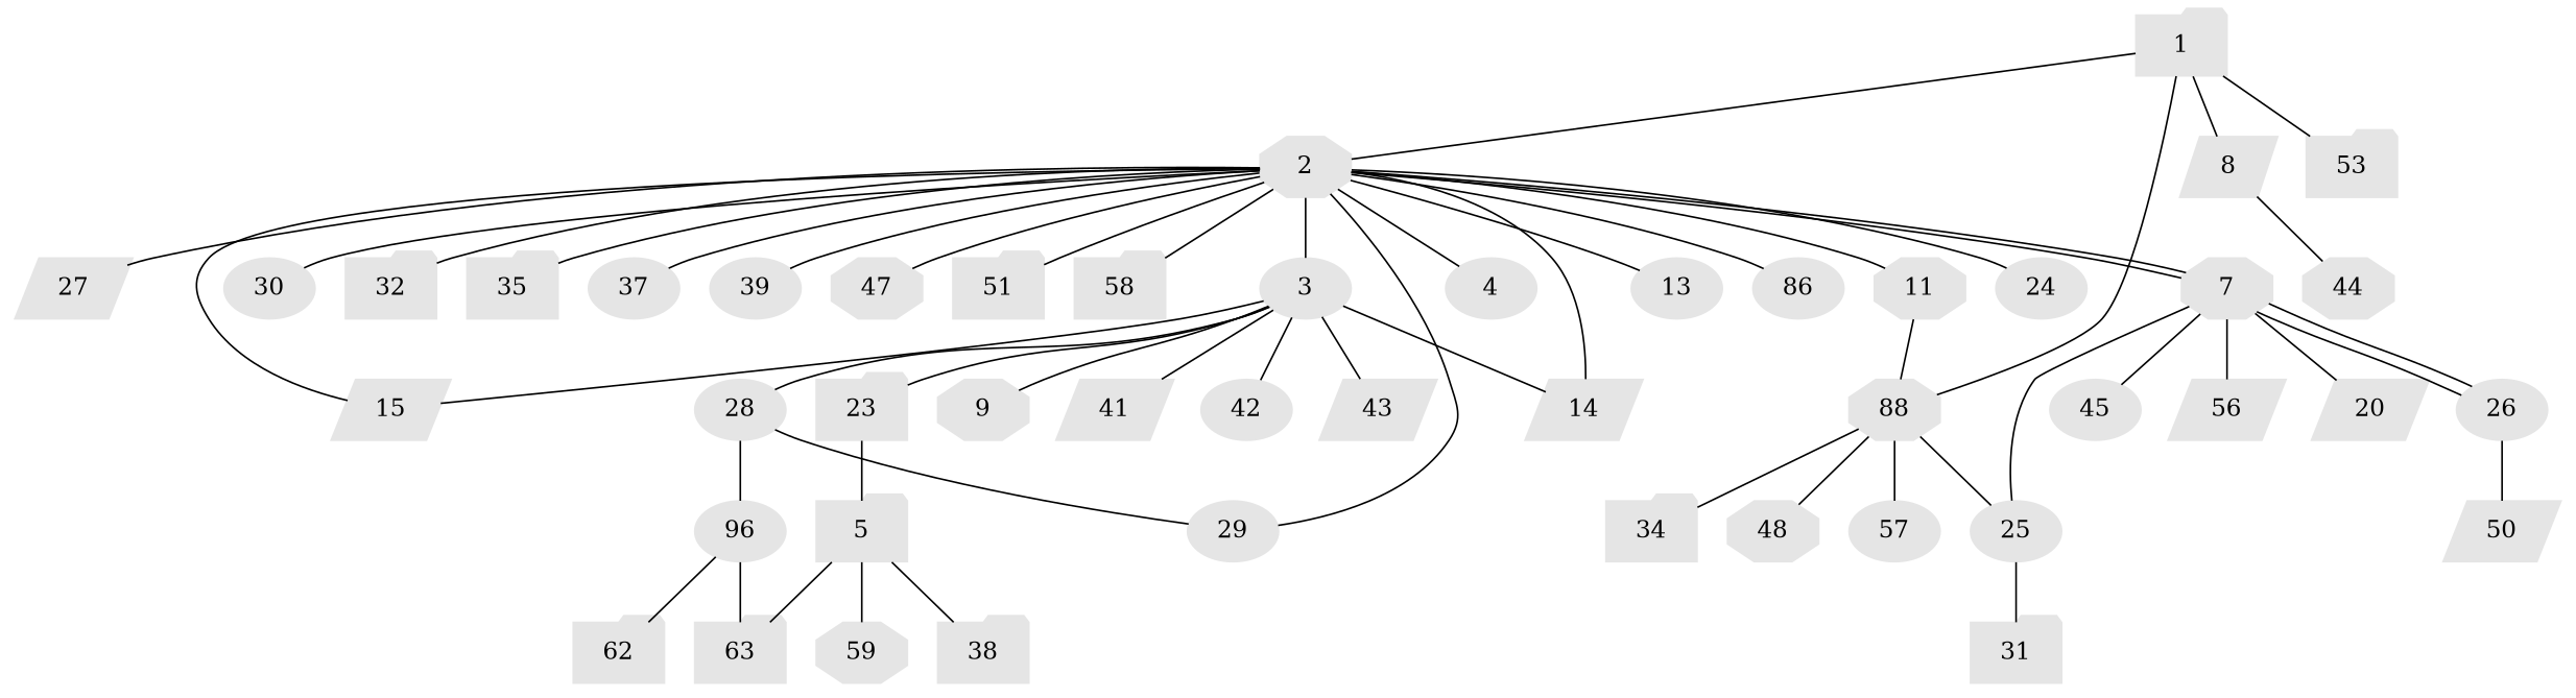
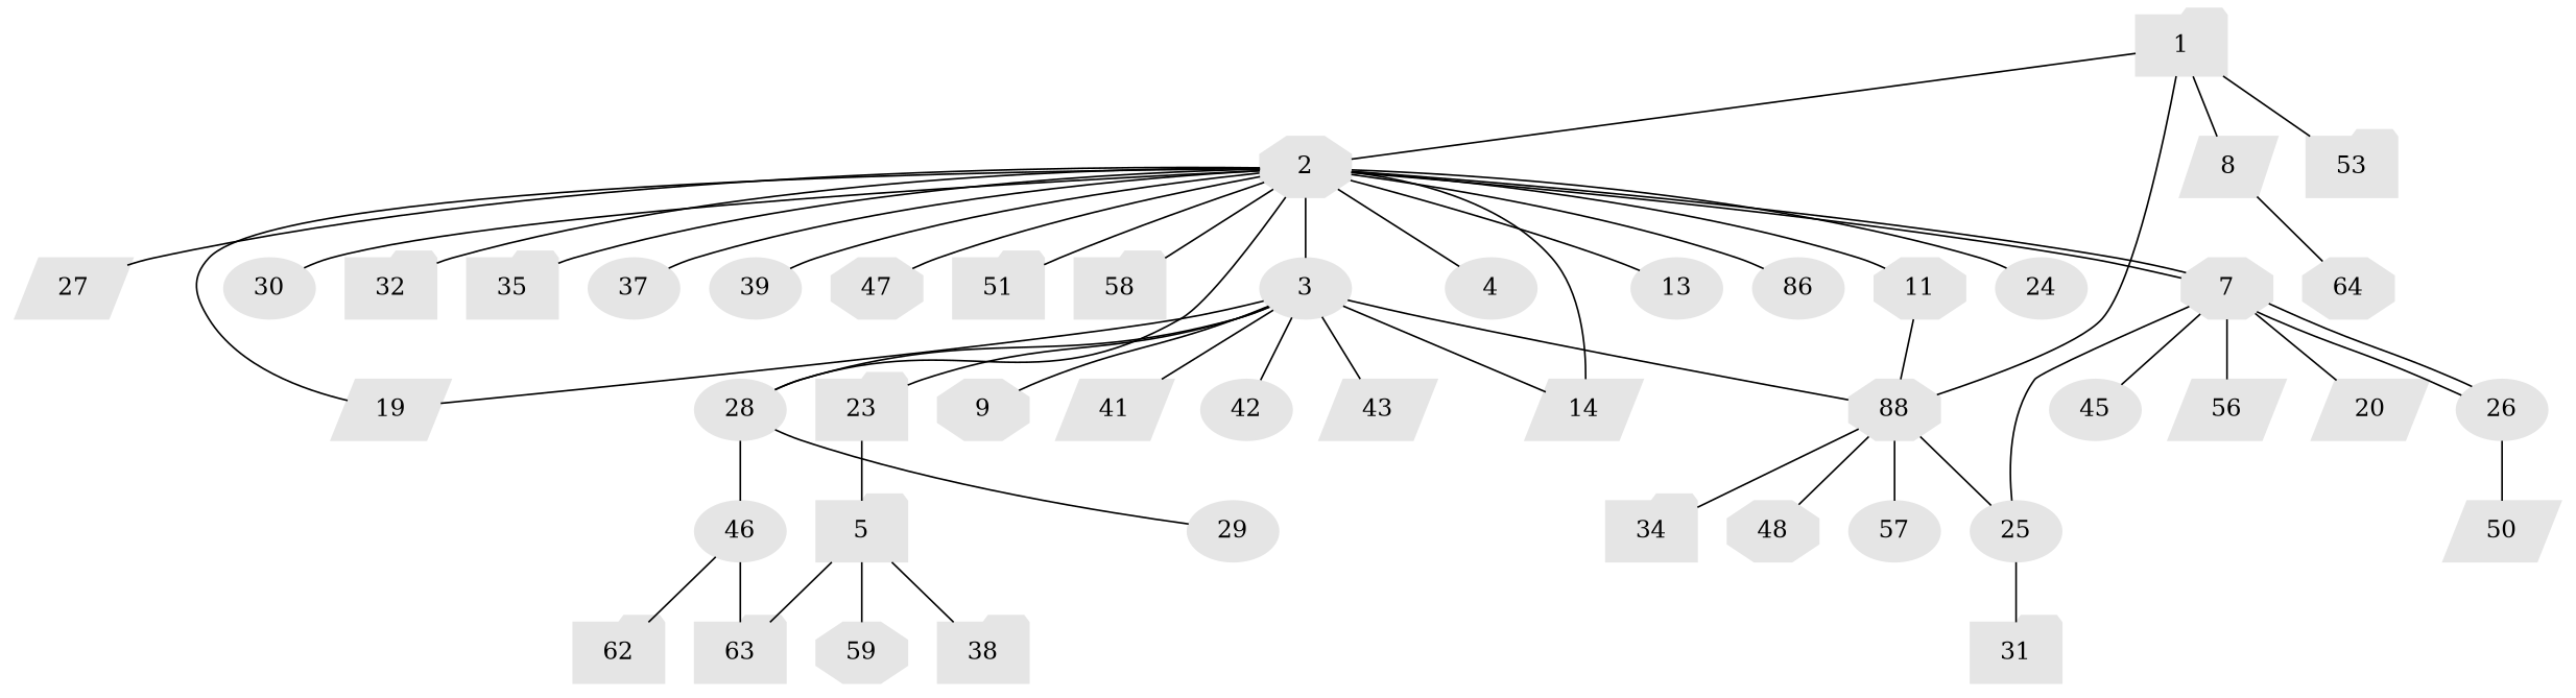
  graph {
    node [color=gray90 shape=ellipse style=filled]
    1 [shape=folder super="+15"]
    2 [shape=octagon super="+10"]
    8 [shape=parallelogram super="+33"]
    n4 [label=88 shape=octagon super="+21"]
    53 [shape=folder]
    3 [super="+40"]
    4
    7 [shape=octagon super="+22"]
    11 [shape=octagon super="+12"]
    13
    14 [shape=parallelogram super="+52"]
    n12 [label=86]
    24
    27 [shape=parallelogram]
    28 [super="+36"]
    30
    32 [shape=folder]
    35 [shape=folder]
    37
    39
    47 [shape=octagon]
    51 [shape=folder]
    58 [shape=folder]
-   19 [shape=parallelogram label=15]
-   44 [shape=octagon]
+   19 [shape=parallelogram]
+   44 [shape=octagon label=64]
    25 [super="+60"]
    34 [shape=folder]
    48 [shape=octagon]
    57 [super="+61"]
    9 [shape=octagon]
    23 [shape=folder]
    41 [shape=parallelogram]
    42
    43 [shape=parallelogram]
    20 [shape=parallelogram]
    26 [super="+49"]
    45
    56 [shape=parallelogram]
-   46 [super="+55" label=96]
+   46 [super="+55"]
    29
    63 [shape=folder]
    62 [shape=folder]
    5 [shape=folder super="+6"]
    38 [shape=folder]
    59 [shape=octagon]
    31 [shape=folder]
    50 [shape=parallelogram]
    1 -- 2
    1 -- 8
    1 -- n4
    1 -- 53
    2 -- 3
    2 -- 4
    2 -- 7 [weight=2]
    2 -- 7
    2 -- 11
    2 -- 13
    2 -- 14
    2 -- n12
    2 -- 24
    2 -- 27
-   2 -- 29
+   2 -- 28
    2 -- 30
    2 -- 32
    2 -- 35
    2 -- 37
    2 -- 39
    2 -- 47
    2 -- 51
    2 -- 58
    2 -- 19
    8 -- 44
    n4 -- 25
    n4 -- 34
    n4 -- 48
    n4 -- 57
+   3 -- n4
    3 -- 14
    3 -- 28
    3 -- 19
    3 -- 9
    3 -- 23
    3 -- 41
    3 -- 42
    3 -- 43
    7 -- 25
    7 -- 20
    7 -- 26
    7 -- 26
    7 -- 45
    7 -- 56
    11 -- n4
    28 -- 46
    28 -- 29
    25 -- 31
    23 -- 5
    26 -- 50
    46 -- 63
    46 -- 62
    5 -- 63
    5 -- 38
    5 -- 59
  }
